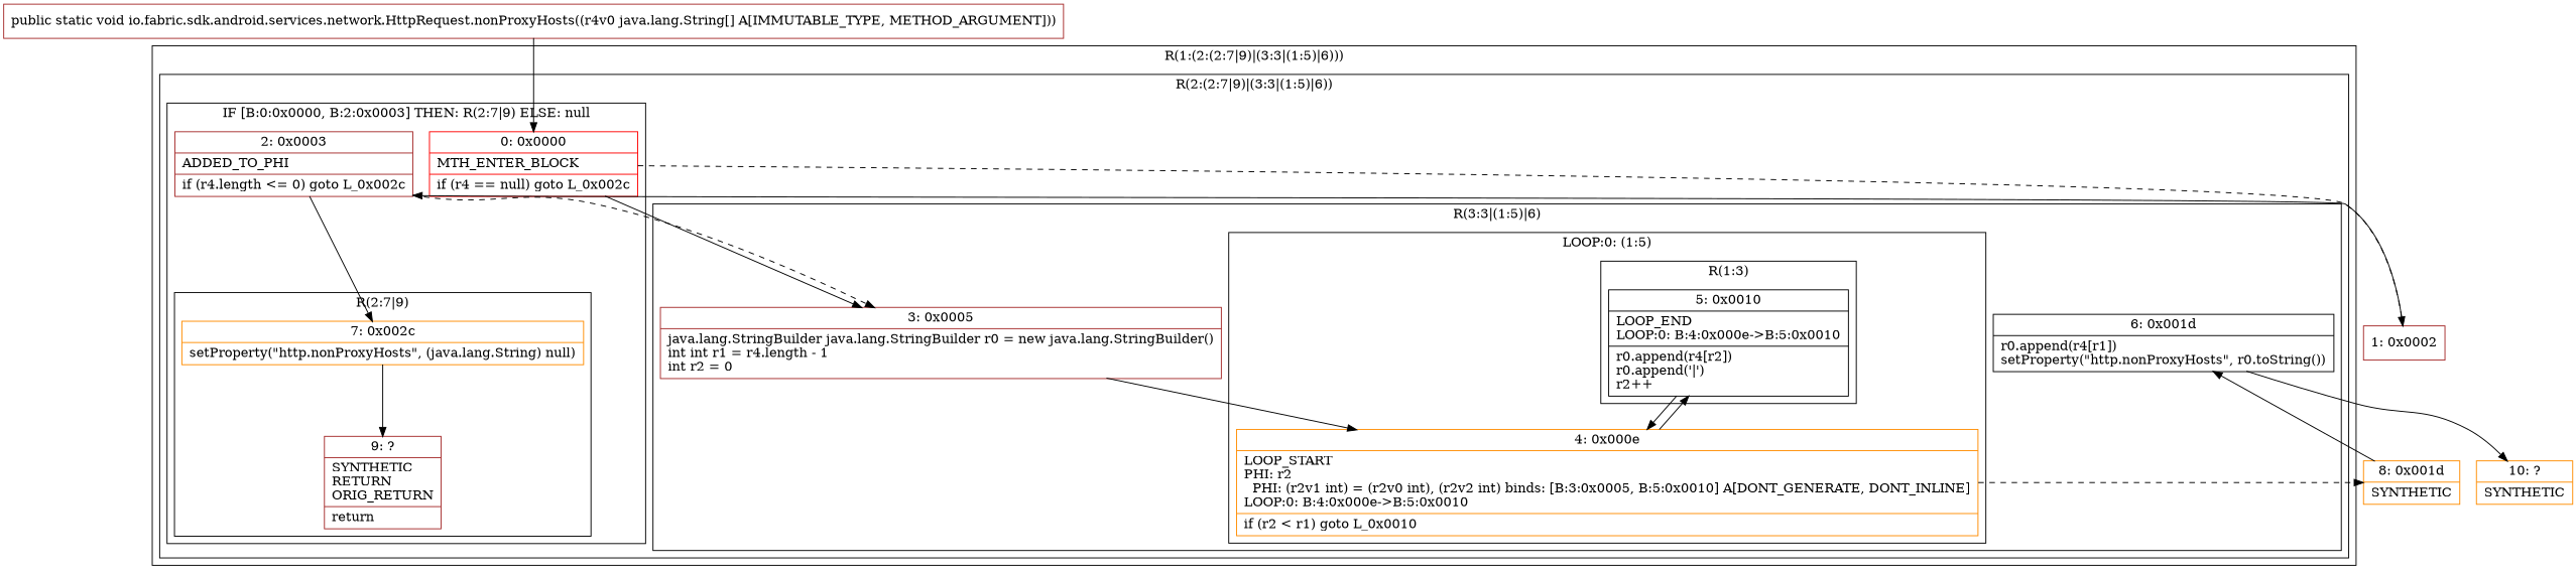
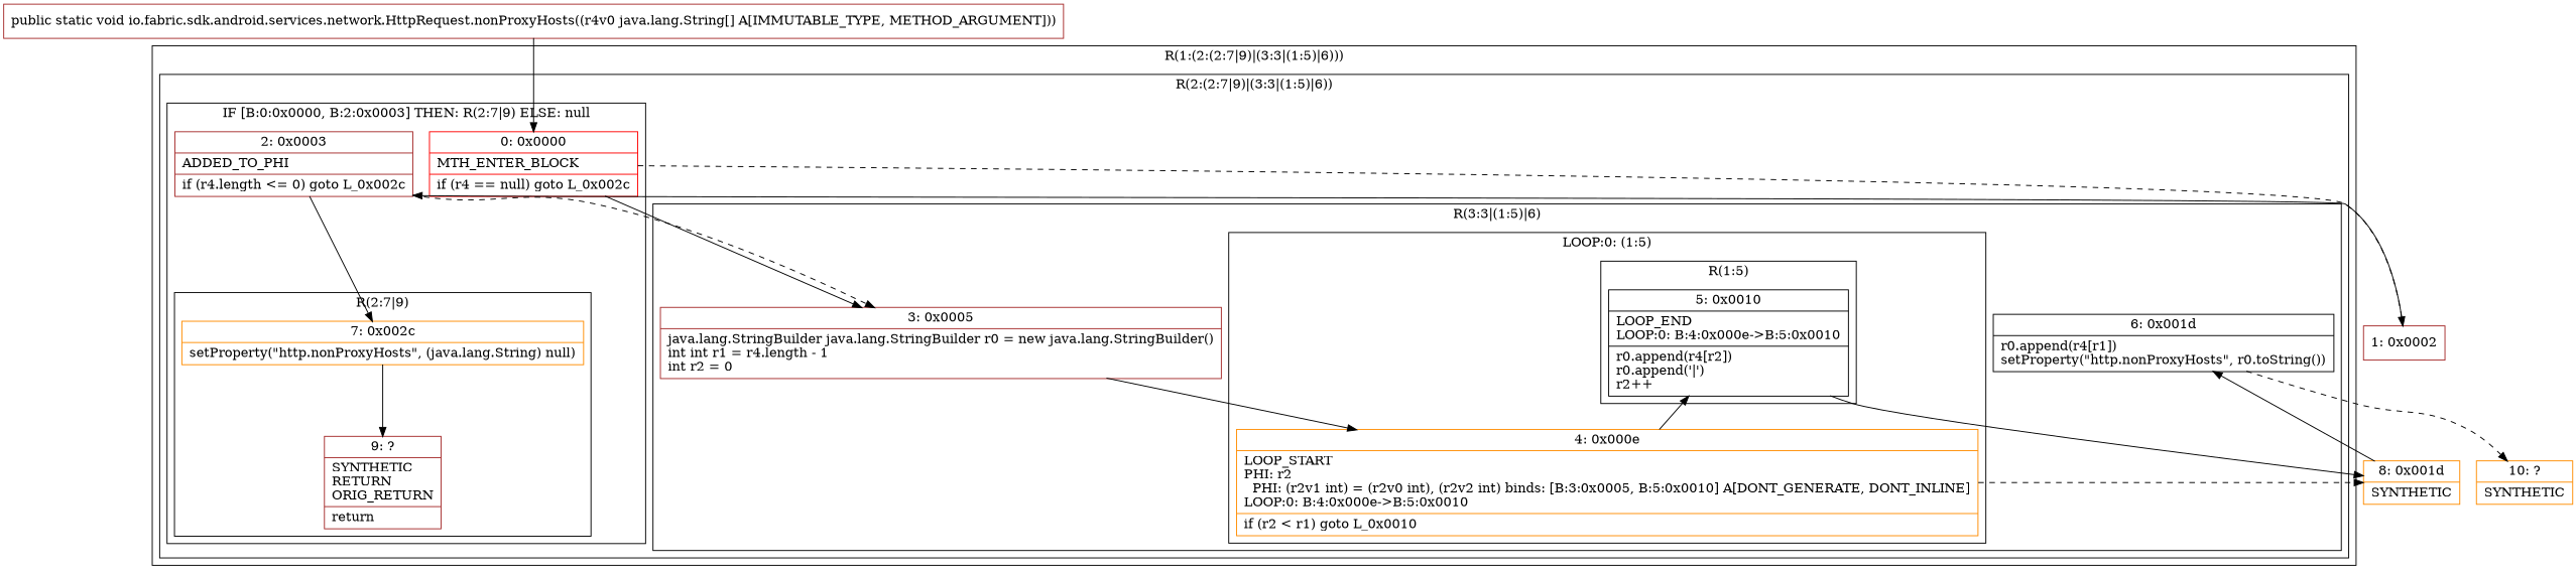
  digraph {
    node [color=brown shape=record]
    n1 [color=darkorange label="{7\:\ 0x002c|setProperty(\"http.nonProxyHosts\", (java.lang.String) null)\l}"]
    n2 [label="{9\:\ ?|SYNTHETIC\lRETURN\lORIG_RETURN\l|return\l}"]
    n3 [color=red label="{0\:\ 0x0000|MTH_ENTER_BLOCK\l|if (r4 == null) goto L_0x002c\l}"]
    n4 [label="{2\:\ 0x0003|ADDED_TO_PHI\l|if (r4.length \<= 0) goto L_0x002c\l}"]
    n5 [color=black label="{5\:\ 0x0010|LOOP_END\lLOOP:0: B:4:0x000e\-\>B:5:0x0010\l|r0.append(r4[r2])\lr0.append('\|')\lr2++\l}"]
    n6 [color=darkorange label="{4\:\ 0x000e|LOOP_START\lPHI: r2 \l  PHI: (r2v1 int) = (r2v0 int), (r2v2 int) binds: [B:3:0x0005, B:5:0x0010] A[DONT_GENERATE, DONT_INLINE]\lLOOP:0: B:4:0x000e\-\>B:5:0x0010\l|if (r2 \< r1) goto L_0x0010\l}"]
    n7 [label="{3\:\ 0x0005|java.lang.StringBuilder java.lang.StringBuilder r0 = new java.lang.StringBuilder()\lint int r1 = r4.length \- 1\lint r2 = 0\l}"]
    n8 [color=black label="{6\:\ 0x001d|r0.append(r4[r1])\lsetProperty(\"http.nonProxyHosts\", r0.toString())\l}"]
    n9 [label="{1\:\ 0x0002}"]
    n10 [color=darkorange label="{8\:\ 0x001d|SYNTHETIC\l}"]
    n11 [color=darkorange label="{10\:\ ?|SYNTHETIC\l}"]
    n12 [label="{public static void io.fabric.sdk.android.services.network.HttpRequest.nonProxyHosts((r4v0 java.lang.String[] A[IMMUTABLE_TYPE, METHOD_ARGUMENT])) }"]
    subgraph cluster_1 {
      label="R(1:(2:(2:7|9)|(3:3|(1:5)|6)))"
      subgraph cluster_2 {
        label="R(2:(2:7|9)|(3:3|(1:5)|6))"
        subgraph cluster_3 {
          label="IF [B:0:0x0000, B:2:0x0003] THEN: R(2:7|9) ELSE: null"
          n3
          n4
          subgraph cluster_4 {
            label="R(2:7|9)"
            n1
            n2
          }
        }
        subgraph cluster_5 {
          label="R(3:3|(1:5)|6)"
          n7
          n8
          subgraph cluster_6 {
            label="LOOP:0: (1:5)"
            n6
            subgraph cluster_7 {
-             label="R(1:3)"
+             label="R(1:5)"
              n5
            }
          }
        }
      }
    }
    n1 -> n2
    n3 -> n7
    n3 -> n9 [style=dashed]
    n4 -> n1
    n4 -> n7 [style=dashed]
-   n5 -> n6
+   n5 -> n10
    n6 -> n5
    n6 -> n10 [style=dashed]
    n7 -> n6
-   n8 -> n11
+   n8 -> n11 [style=dashed]
    n9 -> n4
    n10 -> n8
    n12 -> n3
  }
